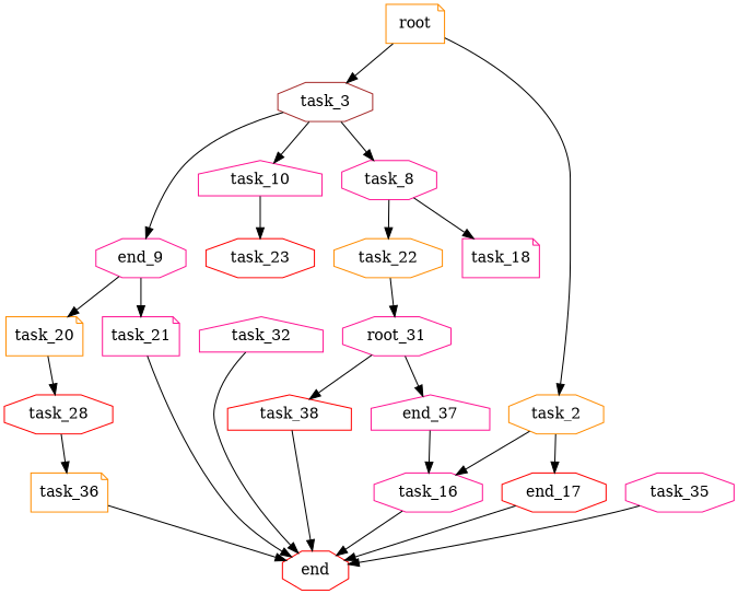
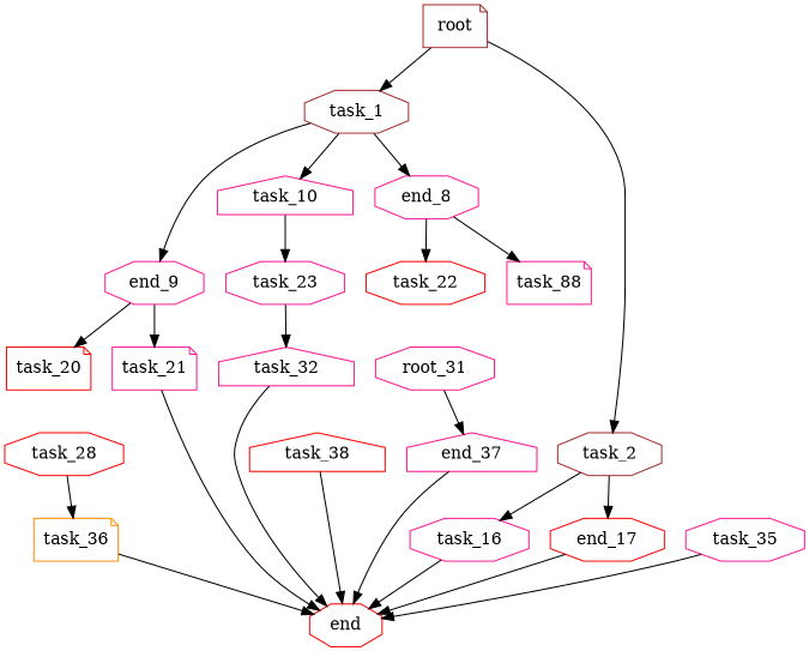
  digraph {
    node [color=deeppink shape=octagon]
-   root [color=darkorange shape=note]
-   task_1 [color=brown label=task_3]
-   task_2 [color=darkorange]
-   task_8
+   root [color=brown shape=note]
+   task_1 [color=brown]
+   task_2 [color=brown]
+   task_8 [label=end_8]
    n5 [label=end_9]
    task_10 [shape=house]
    task_16
    n8 [color=red label=end_17]
-   task_18 [shape=note]
-   task_22 [color=darkorange]
-   task_20 [color=darkorange shape=note]
+   task_18 [shape=note label=task_88]
+   task_22 [color=red]
+   task_20 [color=red shape=note]
    task_21 [shape=note]
-   task_23 [color=red]
+   task_23
    end [color=red]
    n15 [label=root_31]
    task_28 [color=red]
    task_32 [shape=house]
    n18 [label=end_37 shape=house]
    task_38 [color=red shape=house]
    task_36 [color=darkorange shape=note]
    task_35
    root -> task_1
    root -> task_2
    task_1 -> task_8
    task_1 -> n5
    task_1 -> task_10
    task_2 -> task_16
    task_2 -> n8
    task_8 -> task_18
    task_8 -> task_22
    n5 -> task_20
    n5 -> task_21
    task_10 -> task_23
    task_16 -> end
    n8 -> end
-   task_22 -> n15
-   task_20 -> task_28
    task_21 -> end
+   task_23 -> task_32
    n15 -> n18
-   n15 -> task_38
    task_28 -> task_36
    task_32 -> end
-   n18 -> task_16
+   n18 -> end
    task_38 -> end
    task_36 -> end
    task_35 -> end
  }
